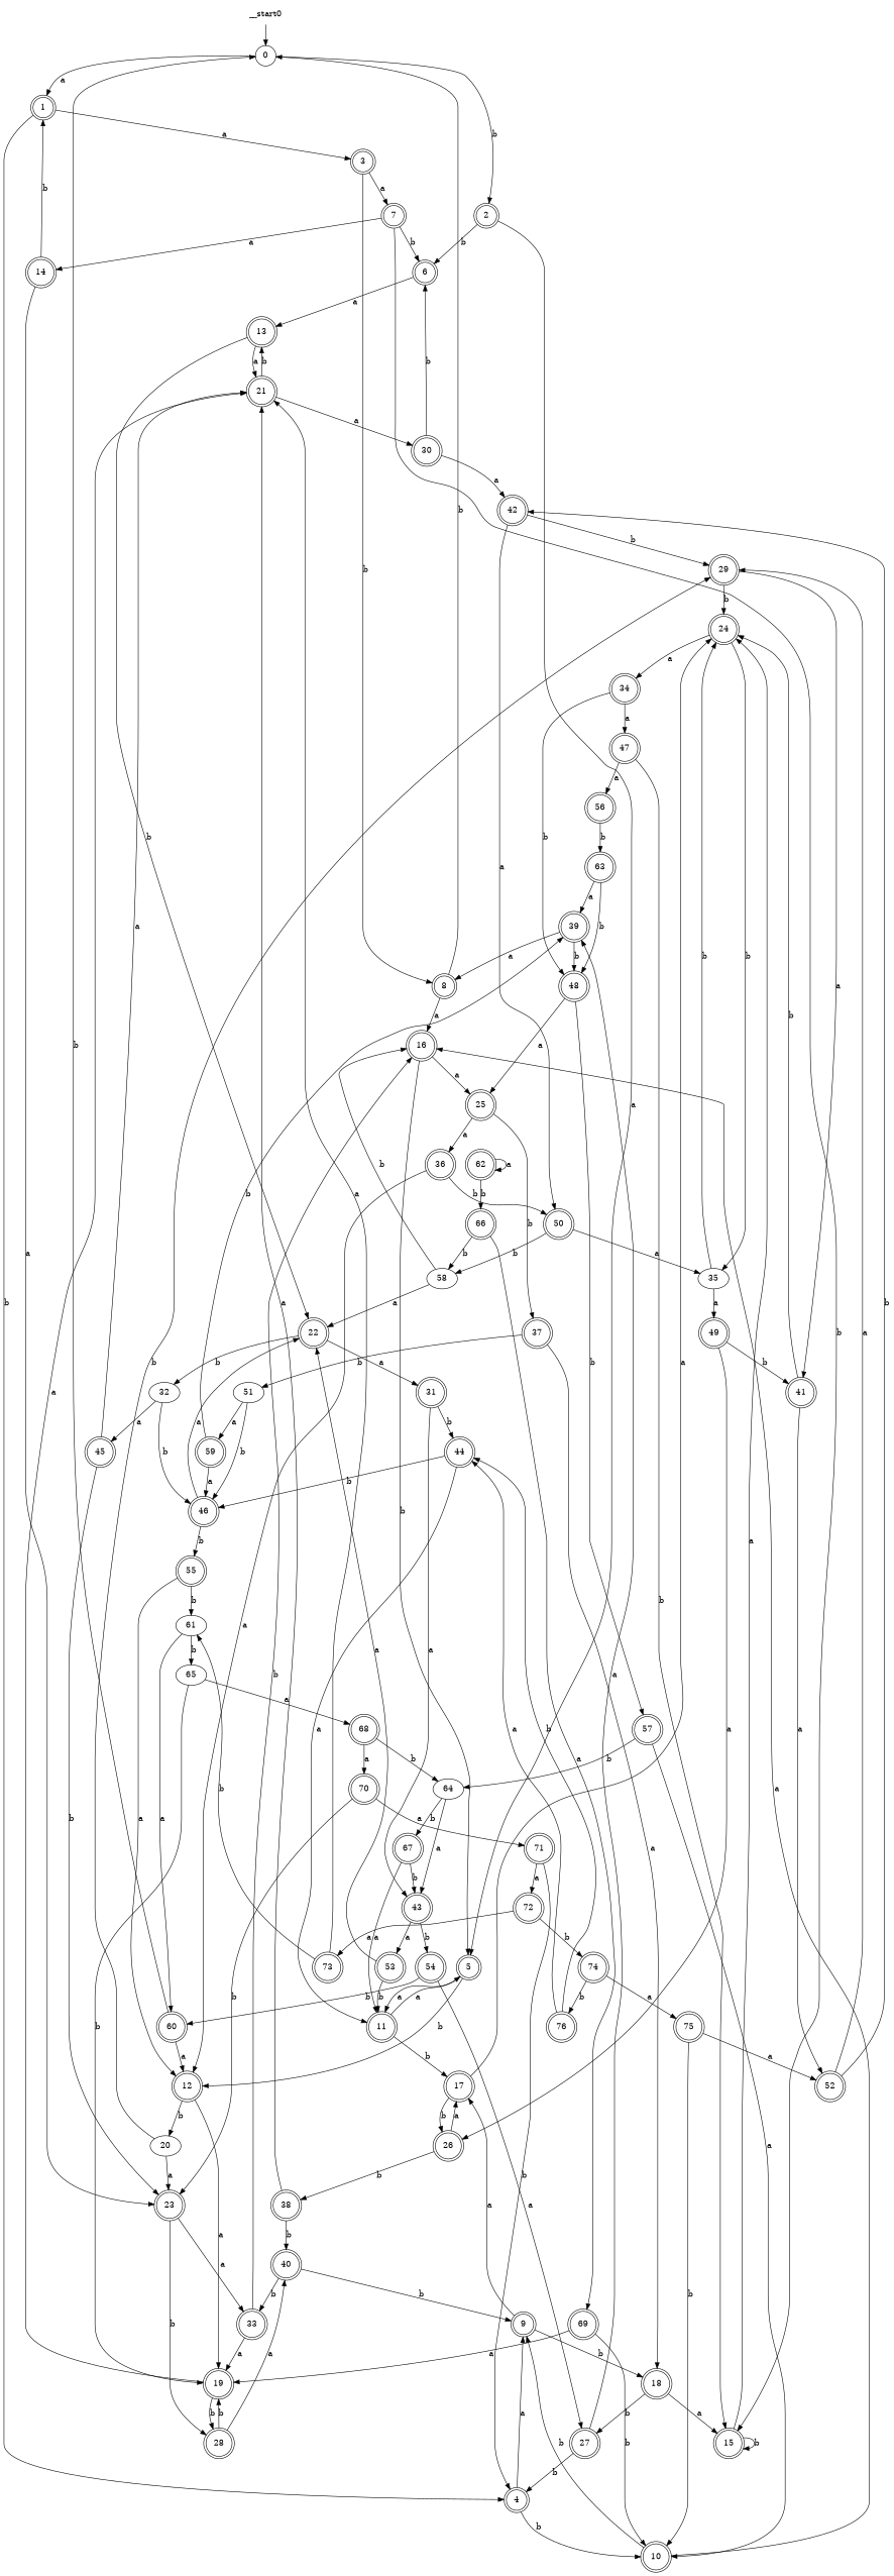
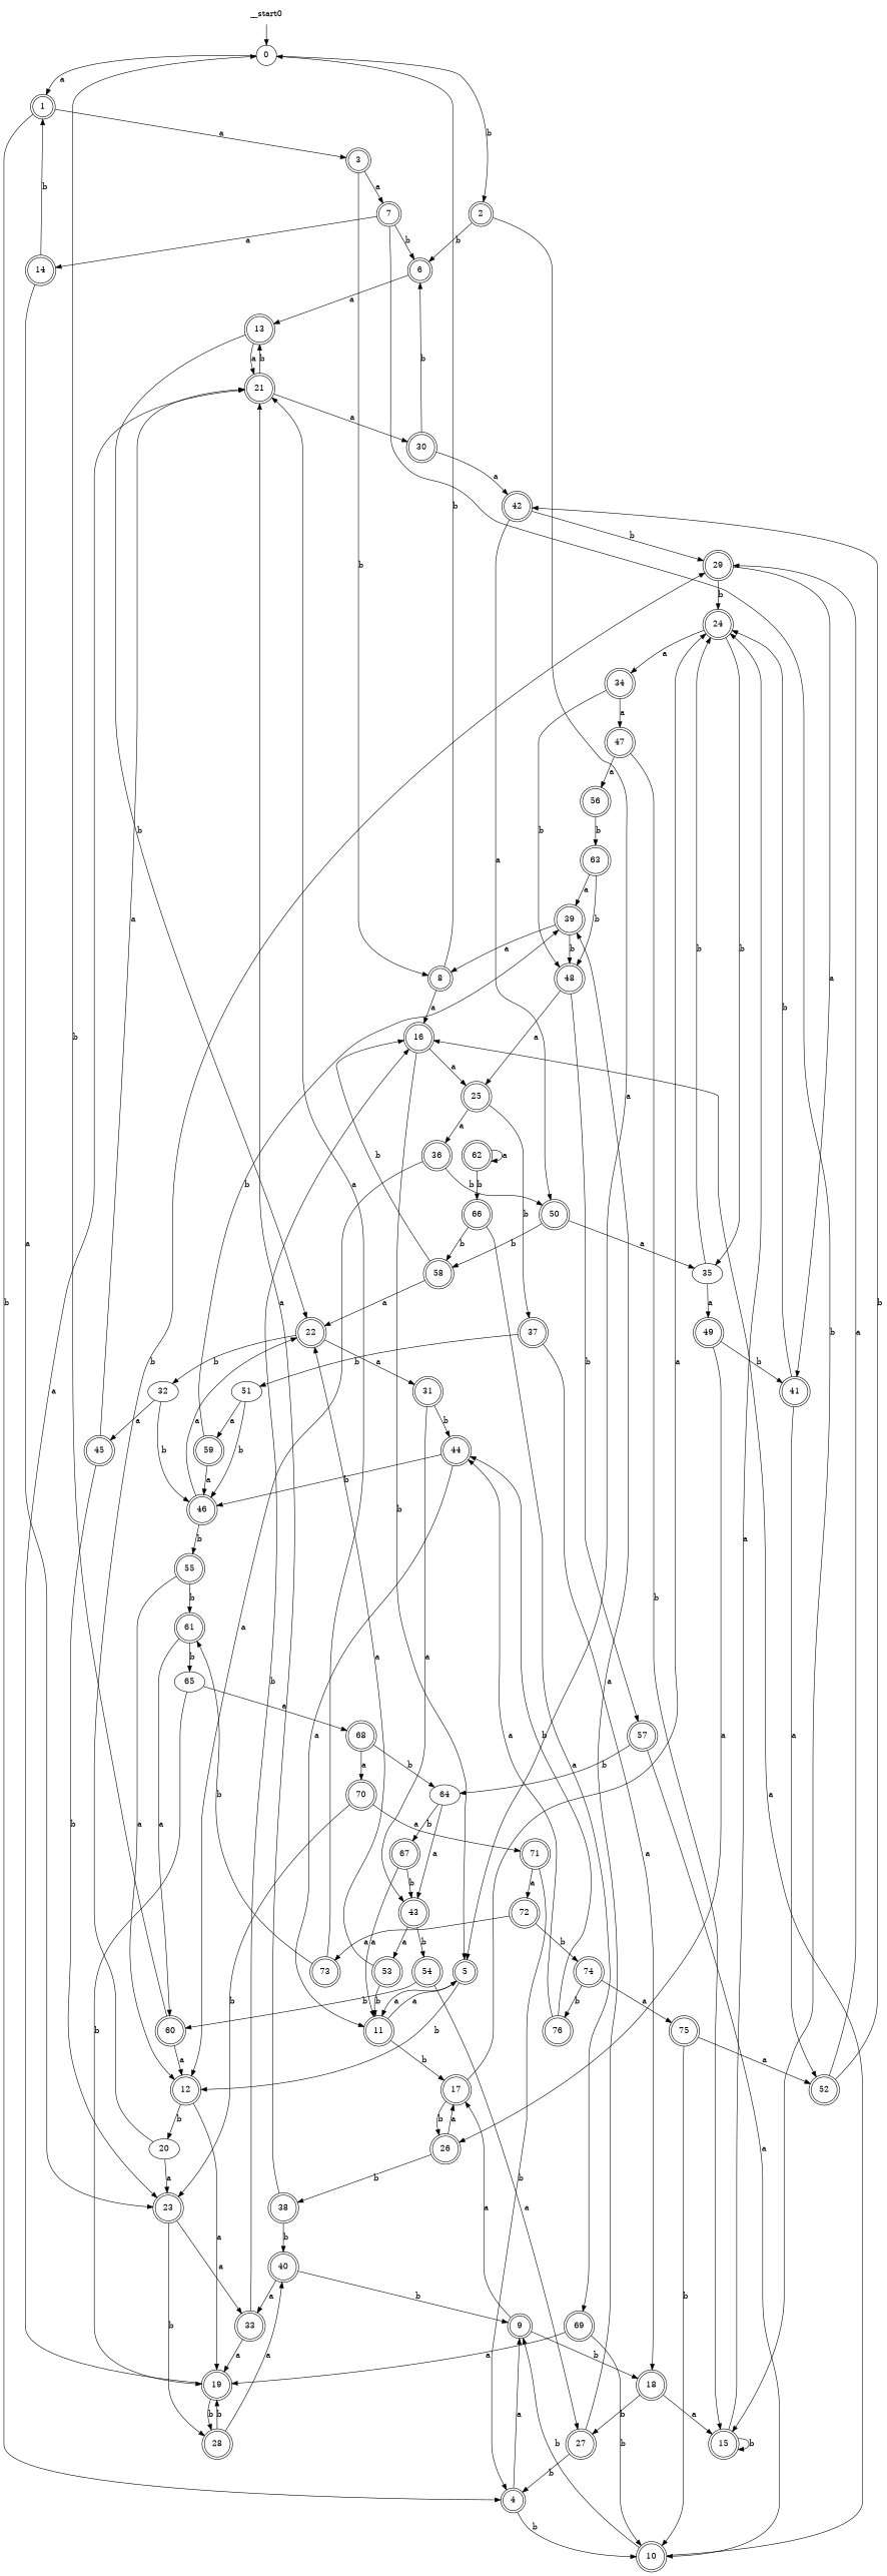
  digraph {
    node [shape=doublecircle]
    __start0 [shape=none]
    0 [shape=circle]
    1
    2
    3
    4
    5
    6
    7
    8
    9
    10
    11
    12
    13
    14
    15
    16
    17
    18
    19
    20 [shape=""]
    21
    22
    23
    24
    25
    26
    27
    28
    29
    30
    31
    32 [shape=""]
    33
    34
    35 [shape=""]
    36
    37
    38
    39
    40
    41
    42
    43
    44
    45
    46
    47
    48
    49
    50
    51 [shape=""]
    52
    53
    54
    55
    56
    57
-   58 [shape=ellipse]
+   58
    59
    60
-   61 [shape=ellipse]
+   61
    63
    64 [shape=""]
    65 [shape=""]
    62
    66
    67
    68
    69
    70
    71
    72
    73
    74
    75
    76
    __start0 -> 0
    0 -> 1 [label=a]
    0 -> 2 [label=b]
    1 -> 3 [label=a]
    1 -> 4 [label=b]
    2 -> 5 [label=a]
    2 -> 6 [label=b]
    3 -> 7 [label=a]
    3 -> 8 [label=b]
    4 -> 9 [label=a]
    4 -> 10 [label=b]
    5 -> 11 [label=a]
    5 -> 12 [label=b]
    6 -> 13 [label=a]
    7 -> 6 [label=b]
    7 -> 14 [label=a]
    7 -> 15 [label=b]
    8 -> 0 [label=b]
    8 -> 16 [label=a]
    9 -> 17 [label=a]
    9 -> 18 [label=b]
    10 -> 9 [label=b]
    10 -> 16 [label=a]
    11 -> 5 [label=a]
    11 -> 17 [label=b]
    12 -> 19 [label=a]
    12 -> 20 [label=b]
    13 -> 21 [label=a]
    13 -> 22 [label=b]
    14 -> 1 [label=b]
    14 -> 23 [label=a]
    15 -> 15 [label=b]
    15 -> 24 [label=a]
    16 -> 5 [label=b]
    16 -> 25 [label=a]
    17 -> 24 [label=a]
    17 -> 26 [label=b]
    18 -> 15 [label=a]
    18 -> 27 [label=b]
    19 -> 21 [label=a]
    19 -> 28 [label=b]
    20 -> 23 [label=a]
    20 -> 29 [label=b]
    21 -> 13 [label=b]
    21 -> 30 [label=a]
    22 -> 31 [label=a]
    22 -> 32 [label=b]
    23 -> 28 [label=b]
    23 -> 33 [label=a]
    24 -> 34 [label=a]
    24 -> 35 [label=b]
    25 -> 36 [label=a]
    25 -> 37 [label=b]
    26 -> 17 [label=a]
    26 -> 38 [label=b]
    27 -> 4 [label=b]
    27 -> 39 [label=a]
    28 -> 19 [label=b]
    28 -> 40 [label=a]
    29 -> 24 [label=b]
    29 -> 41 [label=a]
    30 -> 6 [label=b]
    30 -> 42 [label=a]
    31 -> 43 [label=a]
    31 -> 44 [label=b]
    32 -> 45 [label=a]
    32 -> 46 [label=b]
    33 -> 16 [label=b]
    33 -> 19 [label=a]
    34 -> 47 [label=a]
    34 -> 48 [label=b]
    35 -> 24 [label=b]
    35 -> 49 [label=a]
    36 -> 12 [label=a]
    36 -> 50 [label=b]
    37 -> 18 [label=a]
    37 -> 51 [label=b]
    38 -> 21 [label=a]
    38 -> 40 [label=b]
    39 -> 8 [label=a]
    39 -> 48 [label=b]
    40 -> 9 [label=b]
-   40 -> 33 [label=b]
+   40 -> 33 [label=a]
    41 -> 24 [label=b]
    41 -> 52 [label=a]
    42 -> 29 [label=b]
    42 -> 50 [label=a]
    43 -> 53 [label=a]
    43 -> 54 [label=b]
    44 -> 11 [label=a]
    44 -> 46 [label=b]
    45 -> 21 [label=a]
    45 -> 23 [label=b]
    46 -> 22 [label=a]
    46 -> 55 [label=b]
    47 -> 15 [label=b]
    47 -> 56 [label=a]
    48 -> 25 [label=a]
    48 -> 57 [label=b]
    49 -> 26 [label=a]
    49 -> 41 [label=b]
    50 -> 35 [label=a]
    50 -> 58 [label=b]
    51 -> 46 [label=b]
    51 -> 59 [label=a]
    52 -> 29 [label=a]
    52 -> 42 [label=b]
    53 -> 11 [label=b]
    53 -> 22 [label=a]
    54 -> 27 [label=a]
    54 -> 60 [label=b]
    55 -> 12 [label=a]
    55 -> 61 [label=b]
    56 -> 63 [label=b]
    57 -> 10 [label=a]
    57 -> 64 [label=b]
    58 -> 16 [label=b]
    58 -> 22 [label=a]
    59 -> 39 [label=b]
    59 -> 46 [label=a]
    60 -> 0 [label=b]
    60 -> 12 [label=a]
    61 -> 60 [label=a]
    61 -> 65 [label=b]
    63 -> 39 [label=a]
    63 -> 48 [label=b]
    64 -> 43 [label=a]
    64 -> 67 [label=b]
    65 -> 19 [label=b]
    65 -> 68 [label=a]
    62 -> 62 [label=a]
    62 -> 66 [label=b]
    66 -> 58 [label=b]
    66 -> 69 [label=a]
    67 -> 11 [label=a]
    67 -> 43 [label=b]
    68 -> 64 [label=b]
    68 -> 70 [label=a]
    69 -> 10 [label=b]
    69 -> 19 [label=a]
    70 -> 23 [label=b]
    70 -> 71 [label=a]
    71 -> 4 [label=b]
    71 -> 72 [label=a]
    72 -> 73 [label=a]
    72 -> 74 [label=b]
    73 -> 21 [label=a]
    73 -> 61 [label=b]
    74 -> 75 [label=a]
    74 -> 76 [label=b]
    75 -> 10 [label=b]
    75 -> 52 [label=a]
    76 -> 44 [label=a]
    76 -> 44 [label=b]
  }
